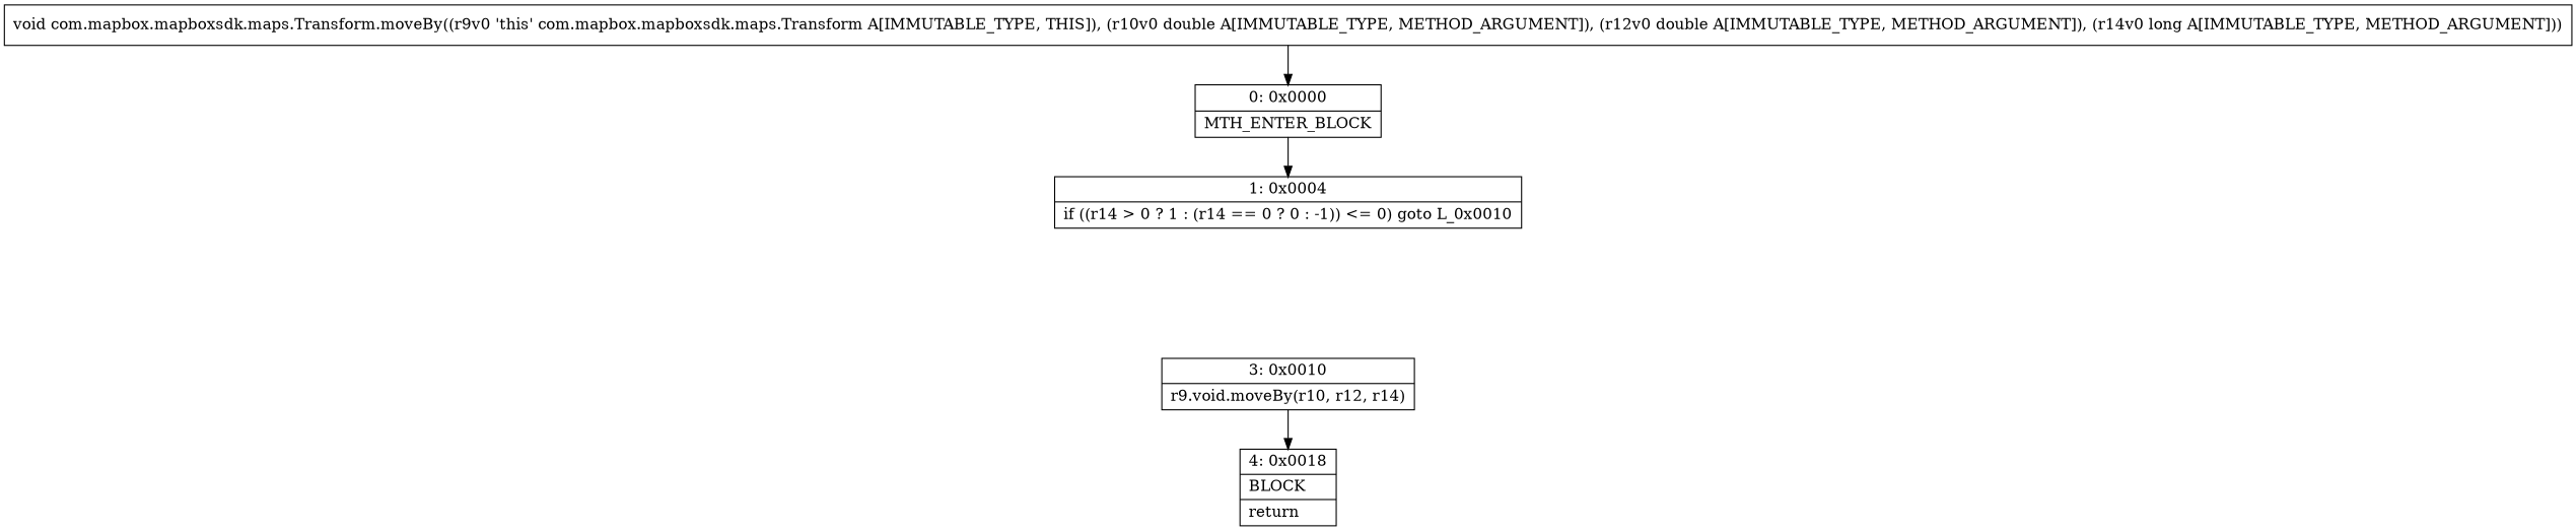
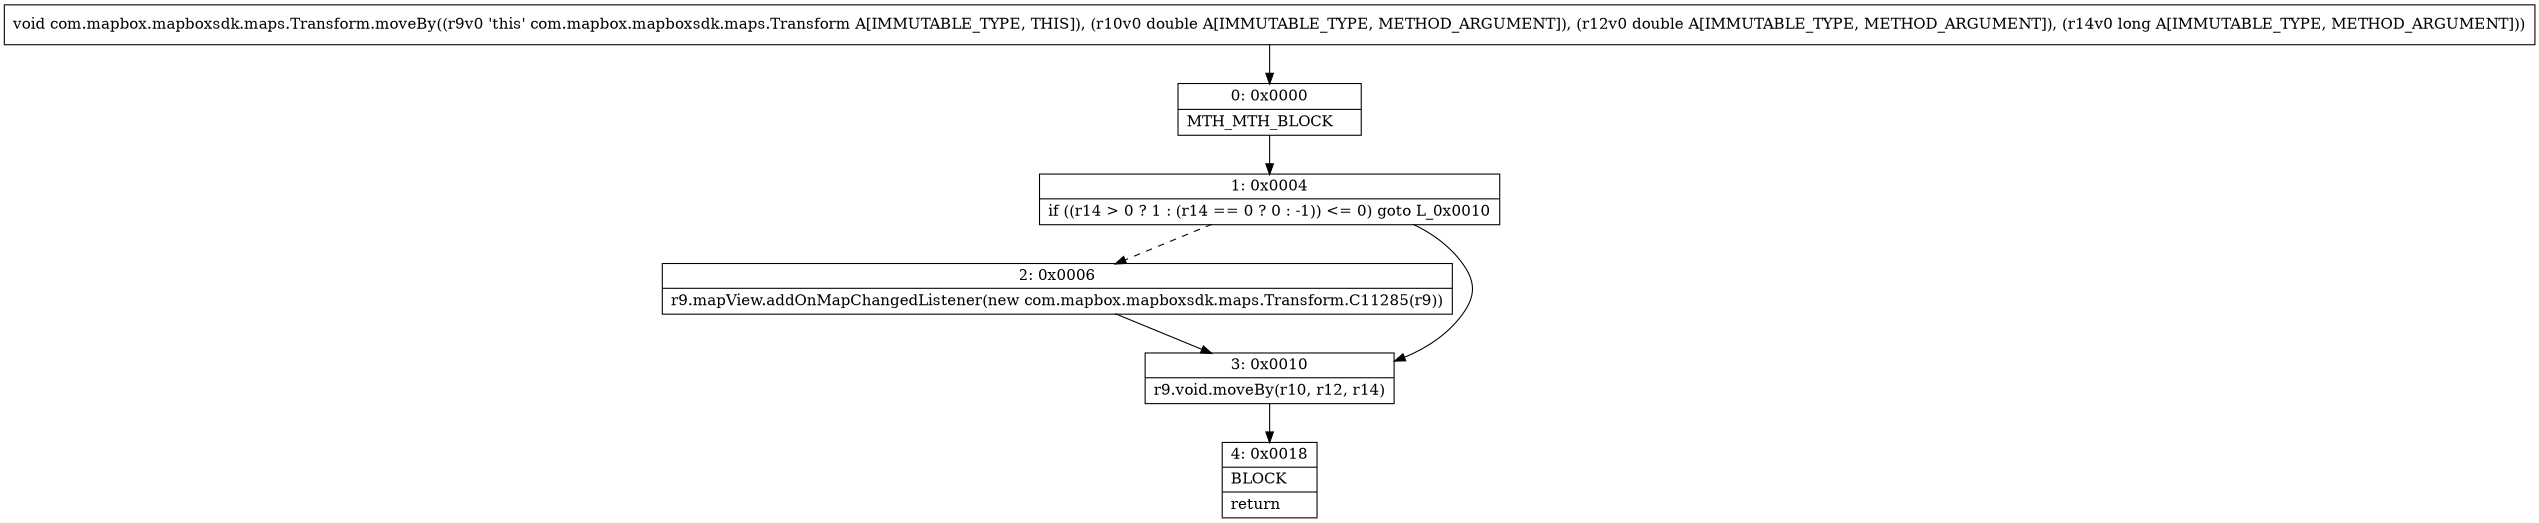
  digraph {
    node [shape=record]
-   n1 [label="{0\:\ 0x0000|MTH_ENTER_BLOCK\l}"]
+   n1 [label="{0\:\ 0x0000|MTH_MTH_BLOCK\l}"]
    n2 [label="{1\:\ 0x0004|if ((r14 \> 0 ? 1 : (r14 == 0 ? 0 : \-1)) \<= 0) goto L_0x0010\l}"]
+   n3 [label="{2\:\ 0x0006|r9.mapView.addOnMapChangedListener(new com.mapbox.mapboxsdk.maps.Transform.C11285(r9))\l}"]
    n4 [label="{3\:\ 0x0010|r9.void.moveBy(r10, r12, r14)\l}"]
    n5 [label="{4\:\ 0x0018|BLOCK\l|return\l}"]
    n6 [label="{void com.mapbox.mapboxsdk.maps.Transform.moveBy((r9v0 'this' com.mapbox.mapboxsdk.maps.Transform A[IMMUTABLE_TYPE, THIS]), (r10v0 double A[IMMUTABLE_TYPE, METHOD_ARGUMENT]), (r12v0 double A[IMMUTABLE_TYPE, METHOD_ARGUMENT]), (r14v0 long A[IMMUTABLE_TYPE, METHOD_ARGUMENT])) }"]
    n1 -> n2
+   n2 -> n3 [style=dashed]
+   n2 -> n4
+   n3 -> n4
    n4 -> n5
    n6 -> n1
  }
